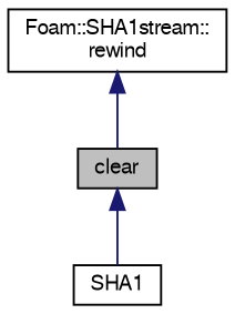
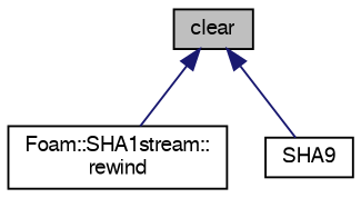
  digraph {
    rankdir=TB
    node [color=black fontname=FreeSans fontsize=10 shape=record]
    edge [color=midnightblue dir=back fontname=FreeSans fontsize=10 labelfontname=FreeSans labelfontsize=10 style=solid]
    n1 [fillcolor=grey75 fontcolor=black height=0.2 label=clear style=filled width=0.4]
    n2 [height=0.2 label="Foam::SHA1stream::\lrewind" width=0.4]
-   n3 [height=0.2 label=SHA1 width=0.4]
-   n2 -> n1
+   n3 [height=0.2 label=SHA9 width=0.4]
+   n1 -> n2
    n1 -> n3
  }
